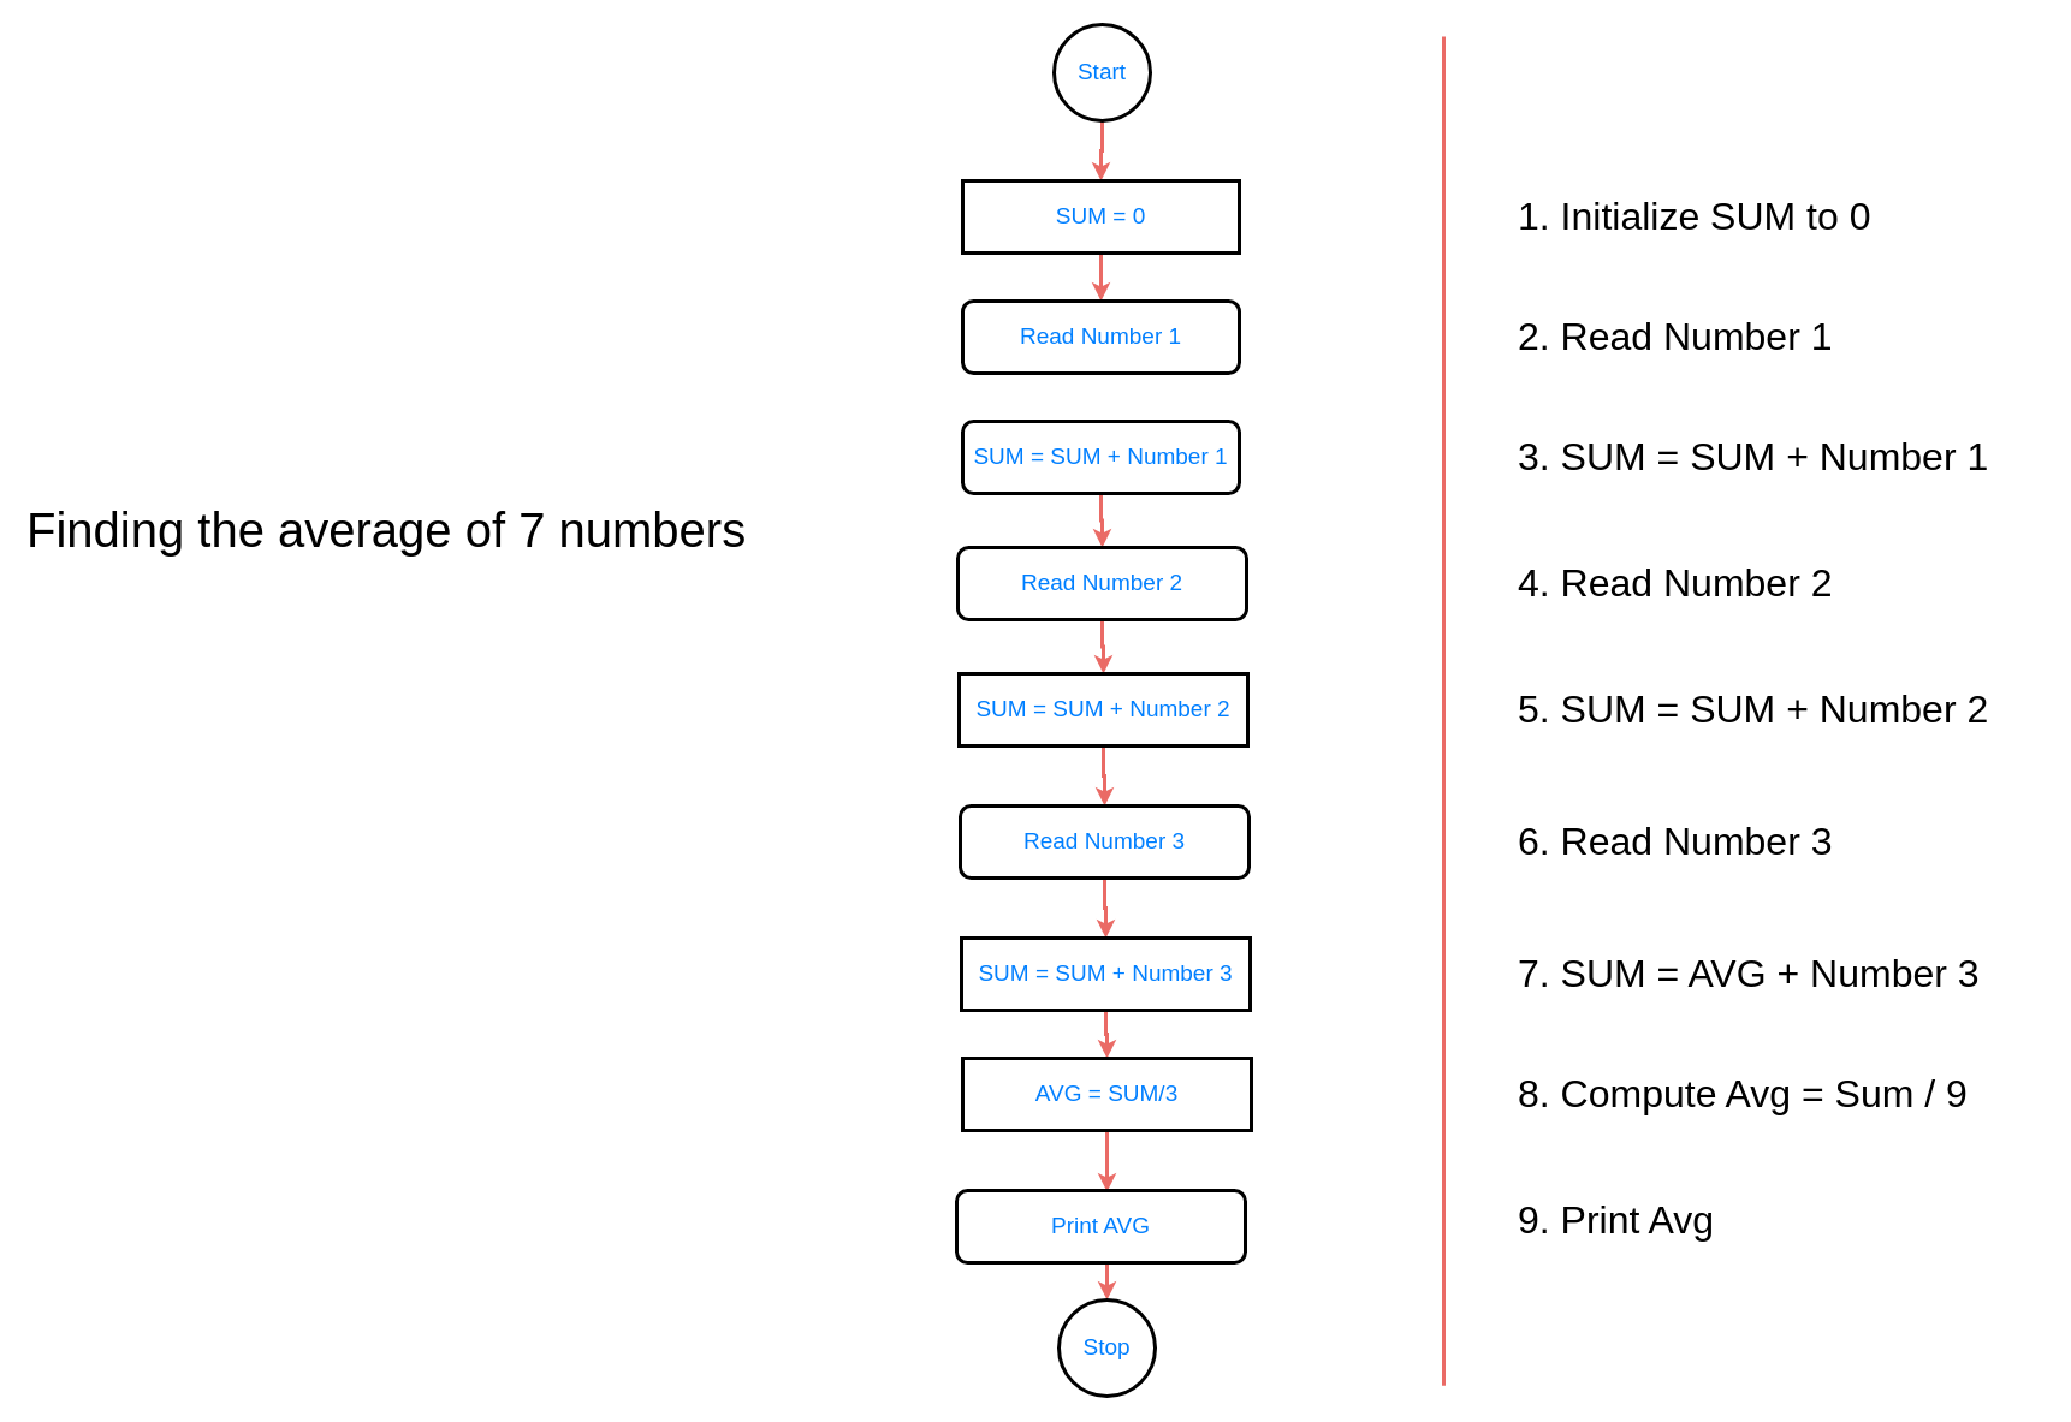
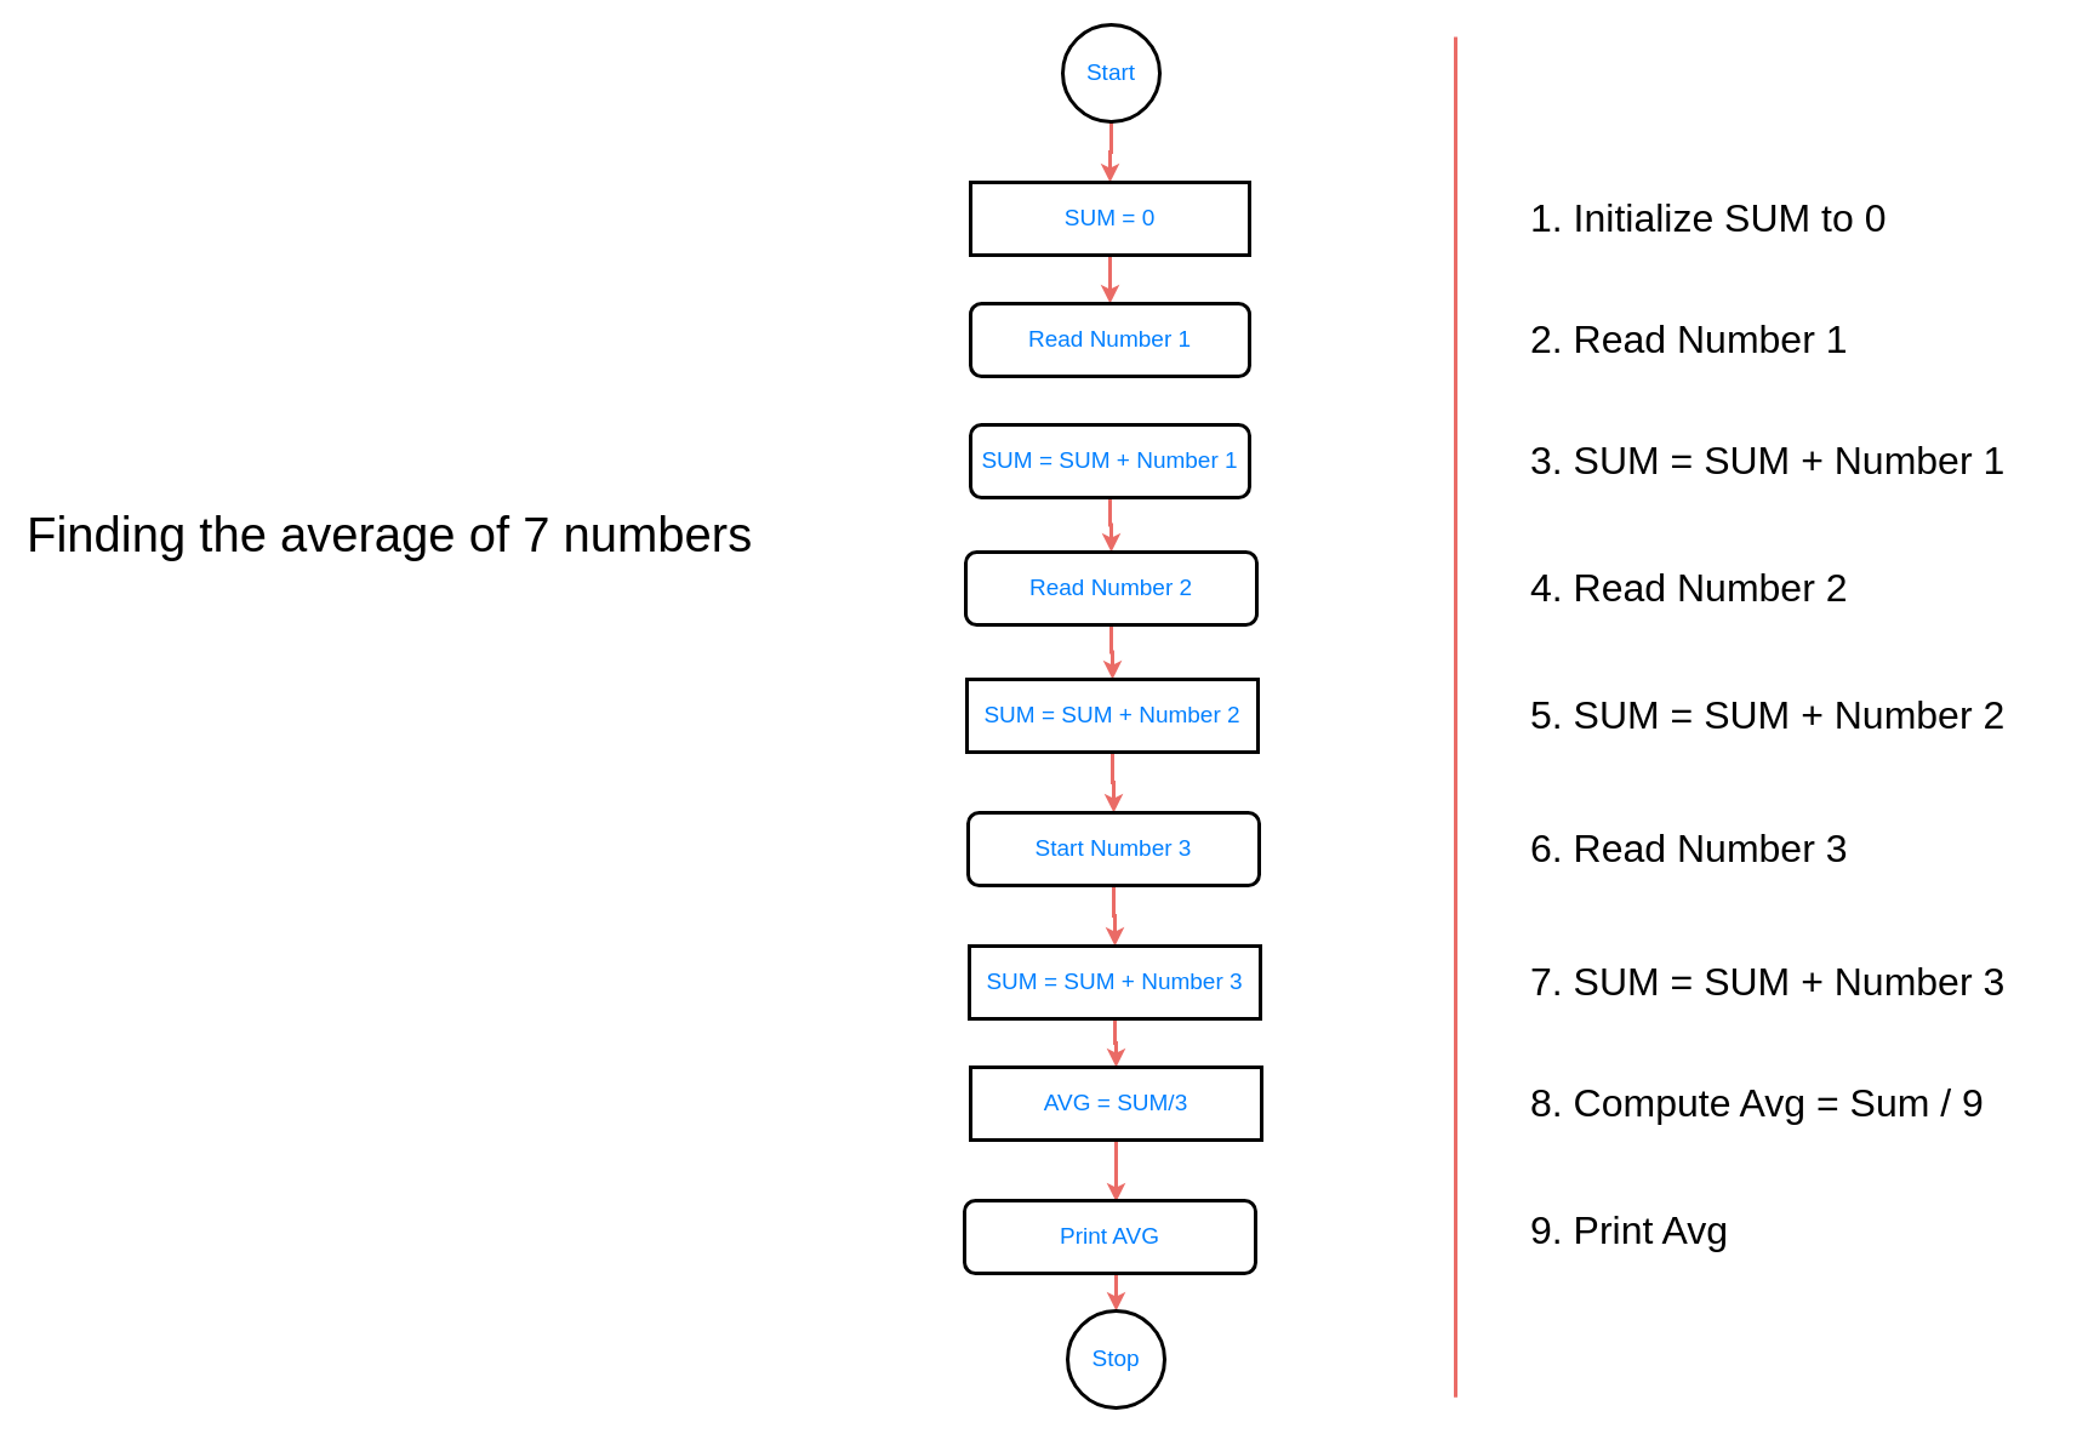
  <mxCell id="0" />
  <mxCell id="1" parent="0" />
  <mxCell id="2" style="edgeStyle=orthogonalEdgeStyle;rounded=0;orthogonalLoop=1;jettySize=auto;html=1;exitX=0.5;exitY=1;exitDx=0;exitDy=0;entryX=0.5;entryY=0;entryDx=0;entryDy=0;fontSize=19;fontColor=#007FFF;strokeColor=#EA6B66;strokeWidth=3;" parent="1" source="3" target="5" edge="1"><mxGeometry relative="1" as="geometry" /></mxCell>
  <mxCell id="3" value="Start" style="ellipse;whiteSpace=wrap;html=1;aspect=fixed;fontSize=19;fontColor=#007FFF;strokeWidth=3;" parent="1" vertex="1"><mxGeometry x="876" y="20" width="80" height="80" as="geometry" /></mxCell>
  <mxCell id="4" style="edgeStyle=orthogonalEdgeStyle;rounded=0;orthogonalLoop=1;jettySize=auto;html=1;entryX=0.5;entryY=0;entryDx=0;entryDy=0;fontSize=19;fontColor=#007FFF;strokeColor=#EA6B66;strokeWidth=3;" parent="1" source="5" target="6" edge="1"><mxGeometry relative="1" as="geometry" /></mxCell>
  <mxCell id="5" value="SUM = 0" style="rounded=0;whiteSpace=wrap;html=1;fontSize=19;fontColor=#007FFF;strokeWidth=3;" parent="1" vertex="1"><mxGeometry y="150" width="230" height="60" as="geometry" x="800" /></mxCell>
  <mxCell id="6" value="Read Number 1" style="rounded=1;whiteSpace=wrap;html=1;fontSize=19;fontColor=#007FFF;strokeWidth=3;" parent="1" vertex="1"><mxGeometry y="250" width="230" height="60" as="geometry" x="800" /></mxCell>
  <mxCell id="7" style="edgeStyle=orthogonalEdgeStyle;rounded=0;orthogonalLoop=1;jettySize=auto;html=1;exitX=0.5;exitY=1;exitDx=0;exitDy=0;entryX=0.5;entryY=0;entryDx=0;entryDy=0;fontSize=19;fontColor=#007FFF;strokeColor=#EA6B66;strokeWidth=3;" parent="1" source="8" target="10" edge="1"><mxGeometry relative="1" as="geometry" /></mxCell>
  <mxCell id="8" value="SUM = SUM + Number 1" style="whiteSpace=wrap;html=1;fontSize=19;fontColor=#007FFF;strokeWidth=3;rounded=1;" parent="1" vertex="1"><mxGeometry y="350" width="230" height="60" as="geometry" x="800" /></mxCell>
  <mxCell id="9" style="edgeStyle=orthogonalEdgeStyle;rounded=0;orthogonalLoop=1;jettySize=auto;html=1;exitX=0.5;exitY=1;exitDx=0;exitDy=0;entryX=0.5;entryY=0;entryDx=0;entryDy=0;fontSize=19;fontColor=#007FFF;strokeColor=#EA6B66;strokeWidth=3;" parent="1" source="10" target="12" edge="1"><mxGeometry relative="1" as="geometry" /></mxCell>
  <mxCell id="10" value="Read Number 2" style="rounded=1;whiteSpace=wrap;html=1;fontSize=19;fontColor=#007FFF;strokeWidth=3;" parent="1" vertex="1"><mxGeometry x="796" y="455" width="240" height="60" as="geometry" /></mxCell>
  <mxCell id="11" style="edgeStyle=orthogonalEdgeStyle;rounded=0;orthogonalLoop=1;jettySize=auto;html=1;exitX=0.5;exitY=1;exitDx=0;exitDy=0;fontSize=40;fontColor=#007FFF;strokeColor=#EA6B66;strokeWidth=3;" parent="1" source="12" target="14" edge="1"><mxGeometry relative="1" as="geometry" /></mxCell>
  <mxCell id="12" value="SUM = SUM + Number 2" style="rounded=0;whiteSpace=wrap;html=1;fontSize=19;fontColor=#007FFF;strokeWidth=3;" parent="1" vertex="1"><mxGeometry x="797" y="560" width="240" height="60" as="geometry" /></mxCell>
  <mxCell id="13" style="edgeStyle=orthogonalEdgeStyle;rounded=0;orthogonalLoop=1;jettySize=auto;html=1;exitX=0.5;exitY=1;exitDx=0;exitDy=0;fontSize=40;fontColor=#007FFF;strokeColor=#EA6B66;strokeWidth=3;" parent="1" source="14" target="16" edge="1"><mxGeometry relative="1" as="geometry" /></mxCell>
- <mxCell id="14" value="Read Number 3" style="rounded=1;whiteSpace=wrap;html=1;fontSize=19;fontColor=#007FFF;strokeWidth=3;" parent="1" vertex="1"><mxGeometry x="798" y="670" width="240" height="60" as="geometry" /></mxCell>
+ <mxCell id="14" value="Start Number 3" style="rounded=1;whiteSpace=wrap;html=1;fontSize=19;fontColor=#007FFF;strokeWidth=3;" parent="1" vertex="1"><mxGeometry x="798" y="670" width="240" height="60" as="geometry" /></mxCell>
  <mxCell id="15" style="edgeStyle=orthogonalEdgeStyle;rounded=0;orthogonalLoop=1;jettySize=auto;html=1;exitX=0.5;exitY=1;exitDx=0;exitDy=0;entryX=0.5;entryY=0;entryDx=0;entryDy=0;fontSize=40;fontColor=#007FFF;strokeColor=#EA6B66;strokeWidth=3;" parent="1" source="16" target="18" edge="1"><mxGeometry relative="1" as="geometry" /></mxCell>
  <mxCell id="16" value="SUM = SUM + Number 3" style="rounded=0;whiteSpace=wrap;html=1;fontSize=19;fontColor=#007FFF;strokeWidth=3;" parent="1" vertex="1"><mxGeometry x="799" y="780" width="240" height="60" as="geometry" /></mxCell>
  <mxCell id="17" style="edgeStyle=orthogonalEdgeStyle;rounded=0;orthogonalLoop=1;jettySize=auto;html=1;exitX=0.5;exitY=1;exitDx=0;exitDy=0;entryX=0.5;entryY=0;entryDx=0;entryDy=0;fontSize=40;fontColor=#007FFF;strokeColor=#EA6B66;strokeWidth=3;" parent="1" source="18" edge="1"><mxGeometry relative="1" as="geometry"><mxPoint x="920" y="991" as="targetPoint" /></mxGeometry></mxCell>
  <mxCell id="18" value="AVG = SUM/3" style="rounded=0;whiteSpace=wrap;html=1;fontSize=19;fontColor=#007FFF;strokeWidth=3;" parent="1" vertex="1"><mxGeometry y="880" width="240" height="60" as="geometry" x="800" /></mxCell>
  <mxCell id="19" style="edgeStyle=orthogonalEdgeStyle;rounded=0;orthogonalLoop=1;jettySize=auto;html=1;exitX=0.5;exitY=1;exitDx=0;exitDy=0;entryX=0.5;entryY=0;entryDx=0;entryDy=0;fontSize=40;fontColor=#007FFF;strokeColor=#EA6B66;strokeWidth=3;" parent="1" target="20" edge="1"><mxGeometry relative="1" as="geometry"><mxPoint x="920" y="1051" as="sourcePoint" /></mxGeometry></mxCell>
  <mxCell id="20" value="Stop" style="ellipse;whiteSpace=wrap;html=1;aspect=fixed;fontSize=19;fontColor=#007FFF;strokeWidth=3;" parent="1" vertex="1"><mxGeometry x="880" y="1081" width="80" height="80" as="geometry" /></mxCell>
  <mxCell id="21" value="Finding the average of 7 numbers" style="text;html=1;strokeColor=none;fillColor=none;align=left;verticalAlign=middle;whiteSpace=wrap;rounded=0;fontSize=40;fontColor=#000000;" parent="1" vertex="1"><mxGeometry x="20" y="425" width="670" height="30" as="geometry" /></mxCell>
  <mxCell id="22" value="" style="endArrow=none;html=1;rounded=0;fontSize=40;fontColor=#007FFF;strokeColor=#EA6B66;strokeWidth=3;" parent="1" edge="1"><mxGeometry width="50" height="50" relative="1" as="geometry"><mxPoint x="1200" y="1152.353" as="sourcePoint" /><mxPoint x="1200" y="30" as="targetPoint" /></mxGeometry></mxCell>
  <mxCell id="23" value="1. Initialize SUM to 0" style="text;html=1;strokeColor=none;fillColor=none;align=left;verticalAlign=middle;whiteSpace=wrap;rounded=0;fontSize=32;fontColor=#000000;" parent="1" vertex="1"><mxGeometry x="1260" y="165" width="440" height="30" as="geometry" /></mxCell>
  <mxCell id="24" value="2. Read Number 1" style="text;html=1;strokeColor=none;fillColor=none;align=left;verticalAlign=middle;whiteSpace=wrap;rounded=0;fontSize=32;fontColor=#000000;" parent="1" vertex="1"><mxGeometry x="1260" y="265" width="440" height="30" as="geometry" /></mxCell>
  <mxCell id="25" value="3. SUM = SUM + Number 1" style="text;html=1;strokeColor=none;fillColor=none;align=left;verticalAlign=middle;whiteSpace=wrap;rounded=0;fontSize=32;fontColor=#000000;" parent="1" vertex="1"><mxGeometry x="1260" y="365" width="440" height="30" as="geometry" /></mxCell>
  <mxCell id="26" value="4. Read Number 2" style="text;html=1;strokeColor=none;fillColor=none;align=left;verticalAlign=middle;whiteSpace=wrap;rounded=0;fontSize=32;fontColor=#000000;" parent="1" vertex="1"><mxGeometry x="1260" y="470" width="440" height="30" as="geometry" /></mxCell>
  <mxCell id="27" value="5. SUM = SUM + Number 2" style="text;html=1;strokeColor=none;fillColor=none;align=left;verticalAlign=middle;whiteSpace=wrap;rounded=0;fontSize=32;fontColor=#000000;" parent="1" vertex="1"><mxGeometry x="1260" y="575" width="440" height="30" as="geometry" /></mxCell>
  <mxCell id="28" value="6. Read Number 3" style="text;html=1;strokeColor=none;fillColor=none;align=left;verticalAlign=middle;whiteSpace=wrap;rounded=0;fontSize=32;fontColor=#000000;" parent="1" vertex="1"><mxGeometry x="1260" y="685" width="440" height="30" as="geometry" /></mxCell>
- <mxCell id="29" value="7. SUM = AVG + Number 3" style="text;html=1;strokeColor=none;fillColor=none;align=left;verticalAlign=middle;whiteSpace=wrap;rounded=0;fontSize=32;fontColor=#000000;" parent="1" vertex="1"><mxGeometry x="1260" y="795" width="440" height="30" as="geometry" /></mxCell>
+ <mxCell id="29" value="7. SUM = SUM + Number 3" style="text;html=1;strokeColor=none;fillColor=none;align=left;verticalAlign=middle;whiteSpace=wrap;rounded=0;fontSize=32;fontColor=#000000;" parent="1" vertex="1"><mxGeometry x="1260" y="795" width="440" height="30" as="geometry" /></mxCell>
  <mxCell id="30" value="8. Compute Avg = Sum / 9" style="text;html=1;strokeColor=none;fillColor=none;align=left;verticalAlign=middle;whiteSpace=wrap;rounded=0;fontSize=32;fontColor=#000000;" parent="1" vertex="1"><mxGeometry x="1260" y="895" width="440" height="30" as="geometry" /></mxCell>
  <mxCell id="31" value="Print AVG" style="rounded=1;whiteSpace=wrap;html=1;fontSize=19;fontColor=#007FFF;strokeWidth=3;" parent="1" vertex="1"><mxGeometry x="795" y="990" width="240" height="60" as="geometry" /></mxCell>
  <mxCell id="32" value="9. Print Avg" style="text;html=1;strokeColor=none;fillColor=none;align=left;verticalAlign=middle;whiteSpace=wrap;rounded=0;fontSize=32;fontColor=#000000;" parent="1" vertex="1"><mxGeometry x="1260" y="1000" width="440" height="30" as="geometry" /></mxCell>
